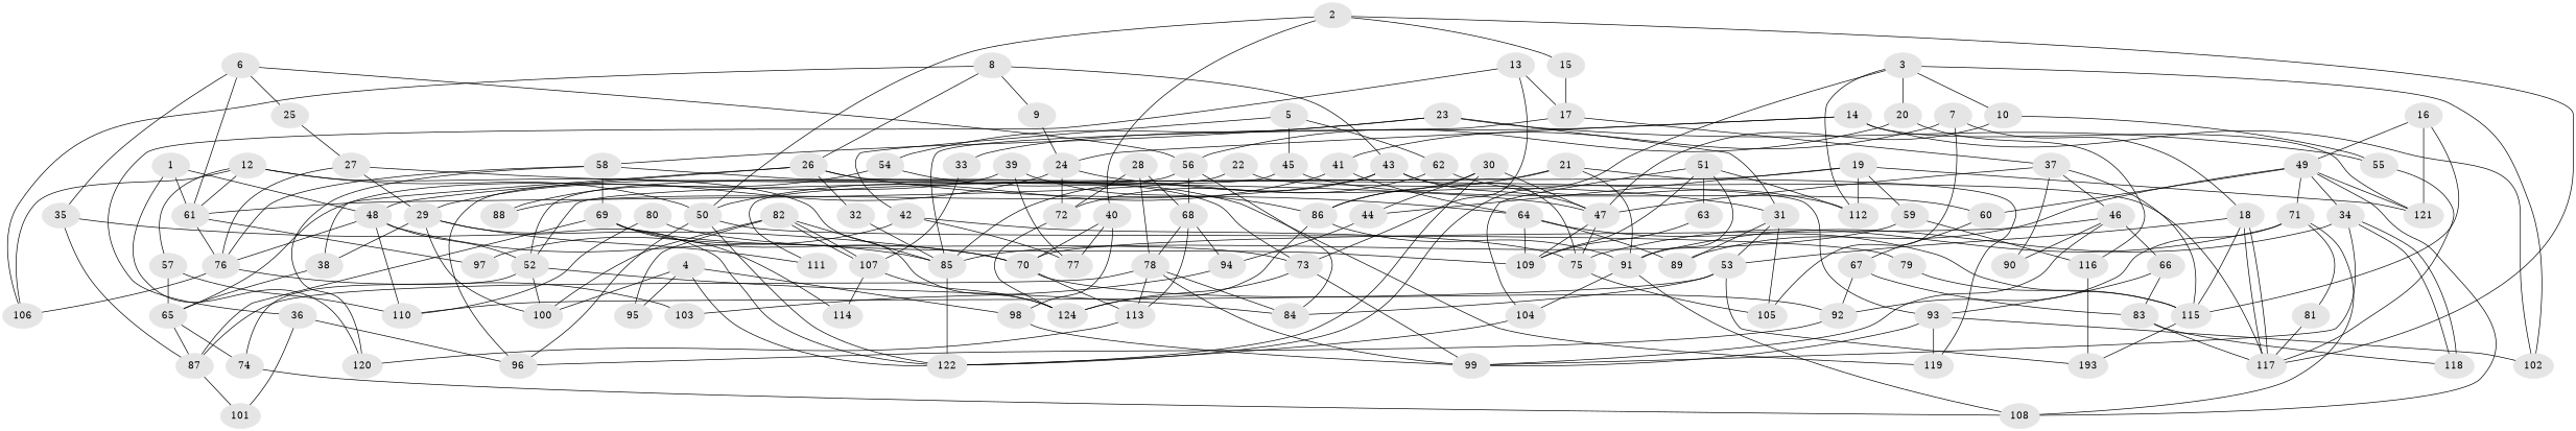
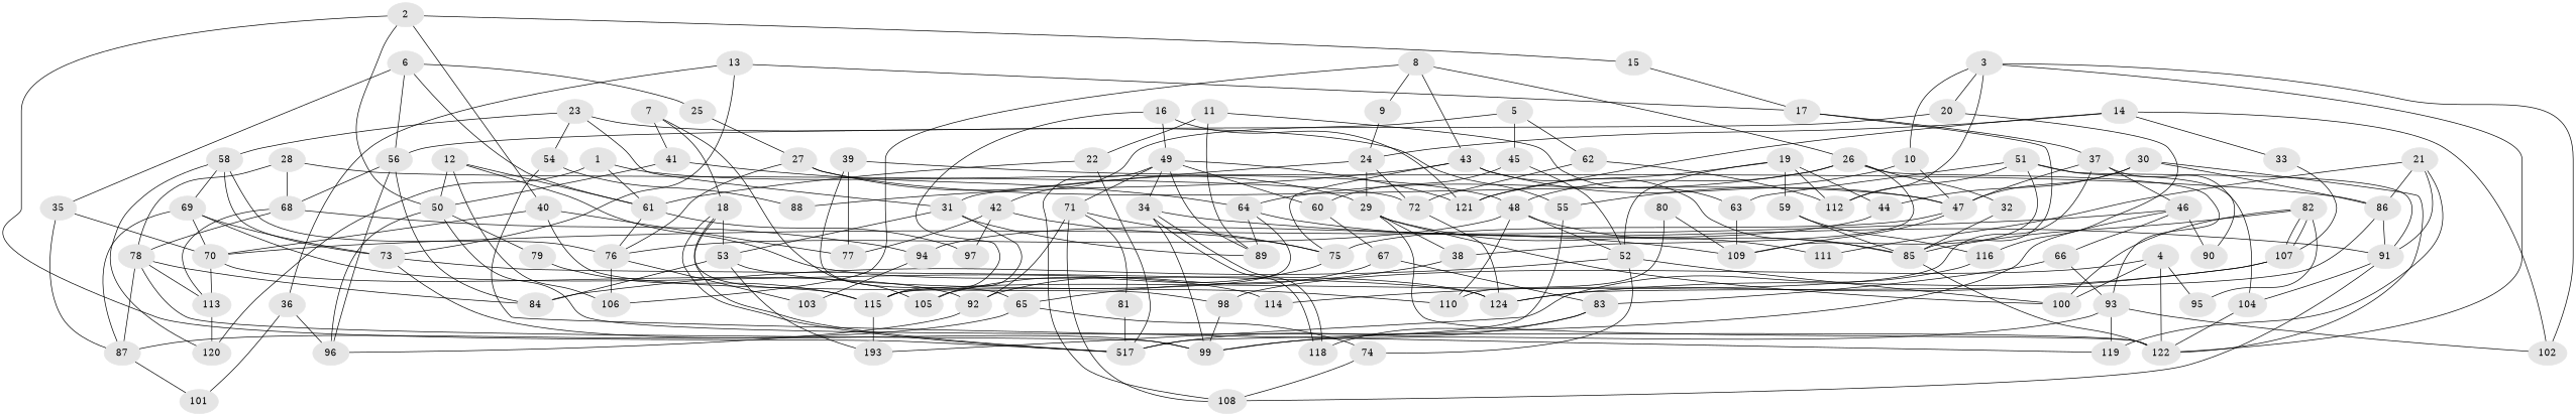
  graph {
    node [color=gray90 style=filled]
    1
    48
    61
    120
    85
    52
    76
    110
    97
    2
    15
    40
    50
-   117
+   117 [label=517]
    17
    98
    70
    77
    122
    96
    79
    3
    10
    20
    102
    112
    47
    55
    56
    116
    4
    95
    100
    99
    5
    42
    45
    62
    75
    60
    72
    6
    25
    35
    27
    87
    68
    84
    7
    18
    41
    105
    115
    53
    64
    8
    9
    26
    43
    106
    24
    32
    38
    93
    88
    31
    29
    109
    78
    94
    113
+   11
    22
    63
    89
    12
-   57
    124
    65
    13
    36
    73
    37
    101
    14
    33
    121
    107
    16
    49
    34
    71
    108
    n94 [label=193]
    46
    90
    19
    44
    59
    74
    21
    86
    91
    111
    119
    104
    23
    54
    58
    69
    103
    28
    30
    114
    118
    92
    66
    39
    67
    83
    81
    51
    80
    82
    1 -- 48
    1 -- 61
    1 -- 120
    48 -- 85
    48 -- 52
    48 -- 76
    48 -- 110
    61 -- 76
    61 -- 97
    85 -- 122
    52 -- 100
    52 -- 84
    52 -- 74
    76 -- 106
    76 -- 103
    2 -- 15
    2 -- 40
    2 -- 50
    2 -- 117
    15 -- 17
    40 -- 98
    40 -- 70
    40 -- 77
    50 -- 122
    50 -- 96
    50 -- 79
    17 -- 85
    17 -- 37
    98 -- 99
    70 -- 113
    70 -- 92
    79 -- 115
    3 -- 122
    3 -- 10
    3 -- 20
    3 -- 102
    3 -- 112
    10 -- 47
    10 -- 55
    20 -- 56
    20 -- 116
    47 -- 75
    47 -- 109
    55 -- 117
    56 -- 96
    56 -- 68
    56 -- 84
    116 -- n94
    4 -- 98
    4 -- 122
    4 -- 95
    4 -- 100
    5 -- 42
    5 -- 45
    5 -- 62
    42 -- 97
    42 -- 77
    42 -- 75
    45 -- 52
    45 -- 60
    62 -- 112
    62 -- 72
    75 -- 105
    60 -- 67
    72 -- 124
    6 -- 61
    6 -- 56
    6 -- 25
    6 -- 35
    25 -- 27
    35 -- 70
    35 -- 87
    27 -- 76
    27 -- 47
    27 -- 29
    87 -- 101
    68 -- 78
    68 -- 94
    68 -- 113
    7 -- 18
    7 -- 41
    7 -- 105
    18 -- 117
    18 -- 117
    18 -- 115
    18 -- 53
    41 -- 50
    41 -- 64
    115 -- n94
    53 -- 110
    53 -- 84
    53 -- n94
    64 -- 115
    64 -- 109
    64 -- 89
    8 -- 9
    8 -- 26
    8 -- 43
    8 -- 106
    9 -- 24
    26 -- 48
    26 -- 64
    26 -- 32
    26 -- 38
    26 -- 93
    43 -- 85
    43 -- 47
    43 -- 75
    43 -- 88
    24 -- 72
    24 -- 31
    24 -- 29
    32 -- 85
    38 -- 65
    93 -- 102
    93 -- 99
    93 -- 119
    31 -- 105
    31 -- 53
    31 -- 89
    29 -- 122
    29 -- 100
    29 -- 38
    29 -- 111
    78 -- 99
    78 -- 87
    78 -- 84
    78 -- 113
    94 -- 103
    113 -- 120
+   11 -- 22
+   11 -- 63
+   11 -- 89
    22 -- 61
    22 -- 117
    63 -- 109
    12 -- 61
    12 -- 50
    12 -- 106
-   12 -- 57
    12 -- 124
-   57 -- 110
-   57 -- 65
    65 -- 87
    65 -- 74
    13 -- 17
    13 -- 36
    13 -- 73
    36 -- 96
    36 -- 101
    73 -- 99
    73 -- 124
    37 -- 47
    37 -- 115
    37 -- 46
    37 -- 90
    14 -- 102
    14 -- 24
    14 -- 33
    14 -- 121
    33 -- 107
    107 -- 124
    107 -- 114
    16 -- 115
    16 -- 121
    16 -- 49
    49 -- 60
    49 -- 89
    49 -- 121
    49 -- 34
    49 -- 71
    49 -- 108
    34 -- 99
    34 -- 91
    34 -- 118
    34 -- 118
    71 -- 75
    71 -- 108
    71 -- 92
    71 -- 81
    46 -- 70
    46 -- 99
    46 -- 90
    46 -- 66
    19 -- 52
    19 -- 112
    19 -- 121
    19 -- 44
    19 -- 59
    44 -- 94
    59 -- 85
    59 -- 116
    74 -- 108
    21 -- 86
    21 -- 91
    21 -- 111
    21 -- 119
    86 -- 124
    86 -- 91
    91 -- 108
    91 -- 104
    104 -- 122
    23 -- 55
    23 -- 31
    23 -- 54
    23 -- 58
    54 -- 88
    54 -- 119
    58 -- 120
    58 -- 76
    58 -- 73
    58 -- 69
    69 -- 70
    69 -- 87
    69 -- 73
    69 -- 114
    28 -- 72
    28 -- 68
    28 -- 78
    30 -- 122
    30 -- 47
    30 -- 44
    30 -- 86
    92 -- 96
    66 -- 93
    66 -- 83
    39 -- 77
    39 -- 65
    39 -- 86
    67 -- 92
    67 -- 83
    83 -- 117
    83 -- 118
    81 -- 117
    51 -- 112
    51 -- 109
    51 -- 63
    51 -- 91
    51 -- 104
    80 -- 110
    80 -- 109
    82 -- 85
    82 -- 95
    82 -- 100
    82 -- 107
    82 -- 107
  }
